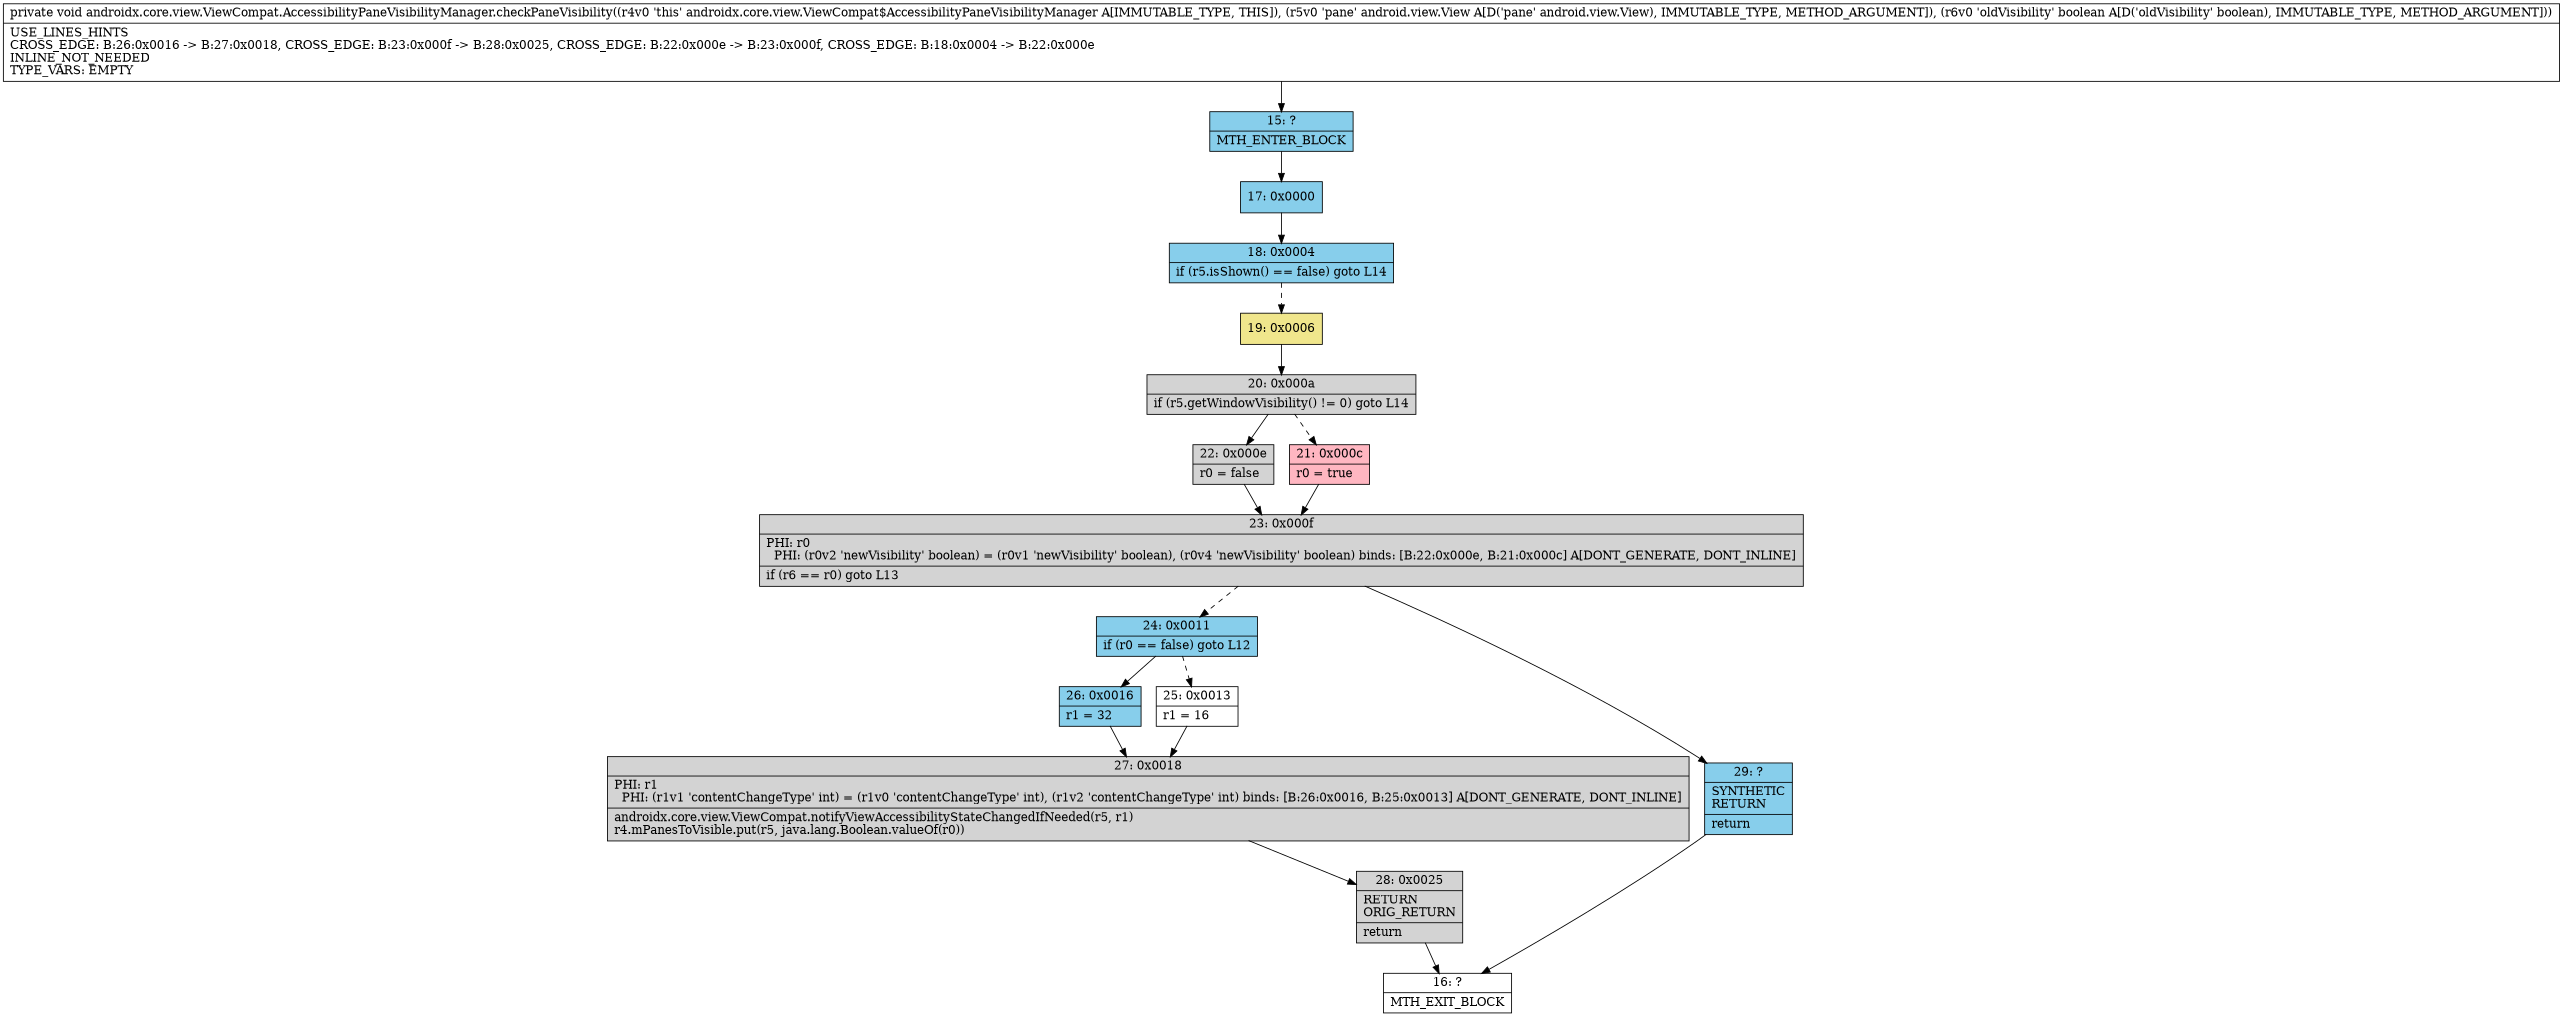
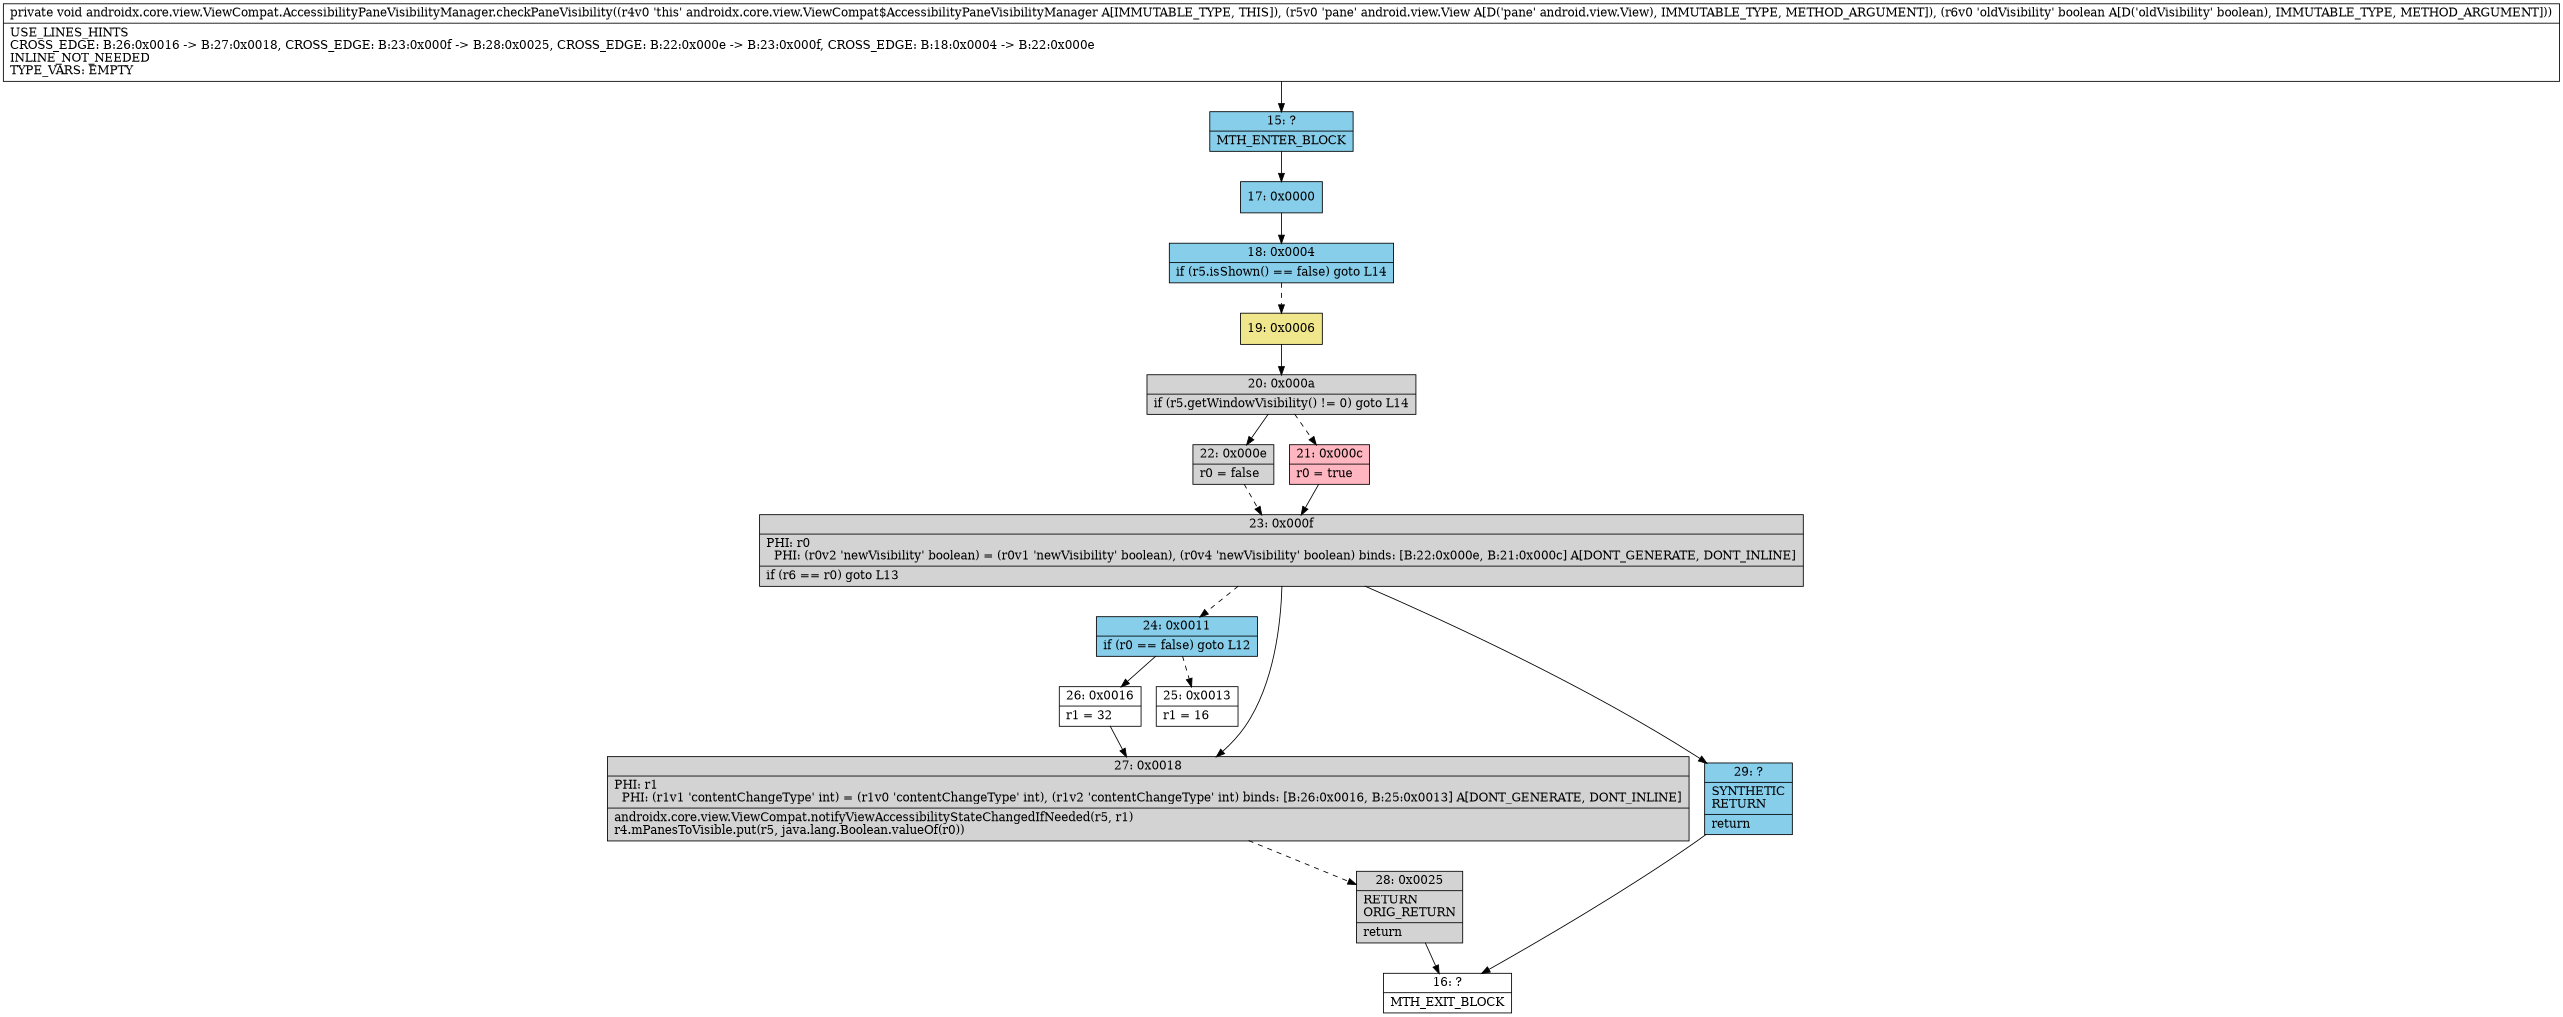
  digraph {
    node [fillcolor=skyblue shape=record style=filled]
    n1 [label="{15\:\ ?|MTH_ENTER_BLOCK\l}"]
    n2 [label="{17\:\ 0x0000}"]
    n3 [label="{18\:\ 0x0004|if (r5.isShown() == false) goto L14\l}"]
    n4 [fillcolor=khaki label="{19\:\ 0x0006}"]
    n5 [fillcolor=lightgrey label="{20\:\ 0x000a|if (r5.getWindowVisibility() != 0) goto L14\l}"]
    n6 [fillcolor=lightgrey label="{22\:\ 0x000e|r0 = false\l}"]
    n7 [fillcolor=lightgrey label="{23\:\ 0x000f|PHI: r0 \l  PHI: (r0v2 'newVisibility' boolean) = (r0v1 'newVisibility' boolean), (r0v4 'newVisibility' boolean) binds: [B:22:0x000e, B:21:0x000c] A[DONT_GENERATE, DONT_INLINE]\l|if (r6 == r0) goto L13\l}"]
    n8 [fillcolor=lightpink label="{21\:\ 0x000c|r0 = true\l}"]
    n9 [label="{24\:\ 0x0011|if (r0 == false) goto L12\l}"]
    n10 [label="{29\:\ ?|SYNTHETIC\lRETURN\l|return\l}"]
    n11 [fillcolor=white label="{25\:\ 0x0013|r1 = 16\l}"]
-   n12 [label="{26\:\ 0x0016|r1 = 32\l}"]
+   n12 [fillcolor=white label="{26\:\ 0x0016|r1 = 32\l}"]
    n13 [fillcolor=white label="{16\:\ ?|MTH_EXIT_BLOCK\l}"]
    n14 [fillcolor=lightgrey label="{27\:\ 0x0018|PHI: r1 \l  PHI: (r1v1 'contentChangeType' int) = (r1v0 'contentChangeType' int), (r1v2 'contentChangeType' int) binds: [B:26:0x0016, B:25:0x0013] A[DONT_GENERATE, DONT_INLINE]\l|androidx.core.view.ViewCompat.notifyViewAccessibilityStateChangedIfNeeded(r5, r1)\lr4.mPanesToVisible.put(r5, java.lang.Boolean.valueOf(r0))\l}"]
    n15 [fillcolor=lightgrey label="{28\:\ 0x0025|RETURN\lORIG_RETURN\l|return\l}"]
    n16 [fillcolor=white label="{private void androidx.core.view.ViewCompat.AccessibilityPaneVisibilityManager.checkPaneVisibility((r4v0 'this' androidx.core.view.ViewCompat$AccessibilityPaneVisibilityManager A[IMMUTABLE_TYPE, THIS]), (r5v0 'pane' android.view.View A[D('pane' android.view.View), IMMUTABLE_TYPE, METHOD_ARGUMENT]), (r6v0 'oldVisibility' boolean A[D('oldVisibility' boolean), IMMUTABLE_TYPE, METHOD_ARGUMENT]))  | USE_LINES_HINTS\lCROSS_EDGE: B:26:0x0016 \-\> B:27:0x0018, CROSS_EDGE: B:23:0x000f \-\> B:28:0x0025, CROSS_EDGE: B:22:0x000e \-\> B:23:0x000f, CROSS_EDGE: B:18:0x0004 \-\> B:22:0x000e\lINLINE_NOT_NEEDED\lTYPE_VARS: EMPTY\l}"]
    n1 -> n2
    n2 -> n3
    n3 -> n4 [style=dashed]
    n4 -> n5
    n5 -> n6
    n5 -> n8 [style=dashed]
-   n6 -> n7
+   n6 -> n7 [style=dashed]
    n7 -> n9 [style=dashed]
    n7 -> n10
    n8 -> n7
    n9 -> n11 [style=dashed]
    n9 -> n12
    n10 -> n13
-   n11 -> n14
+   n7 -> n14
    n12 -> n14
-   n14 -> n15
+   n14 -> n15 [style=dashed]
    n15 -> n13
    n16 -> n1
  }
